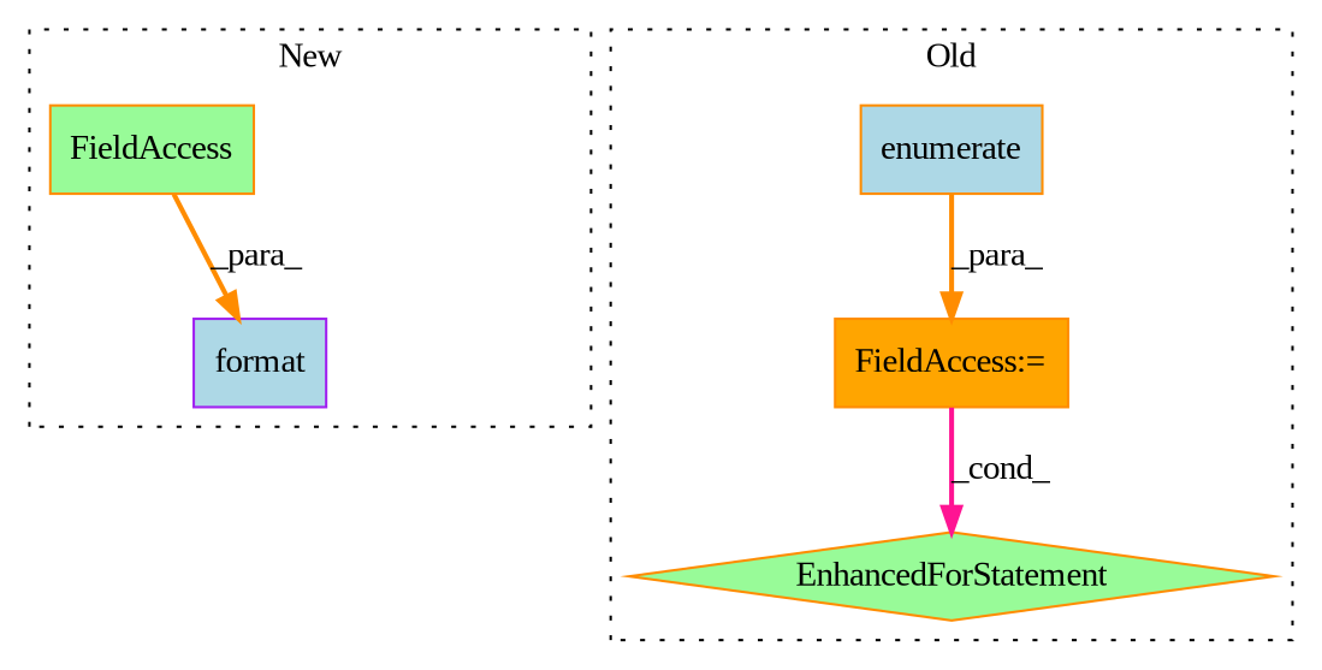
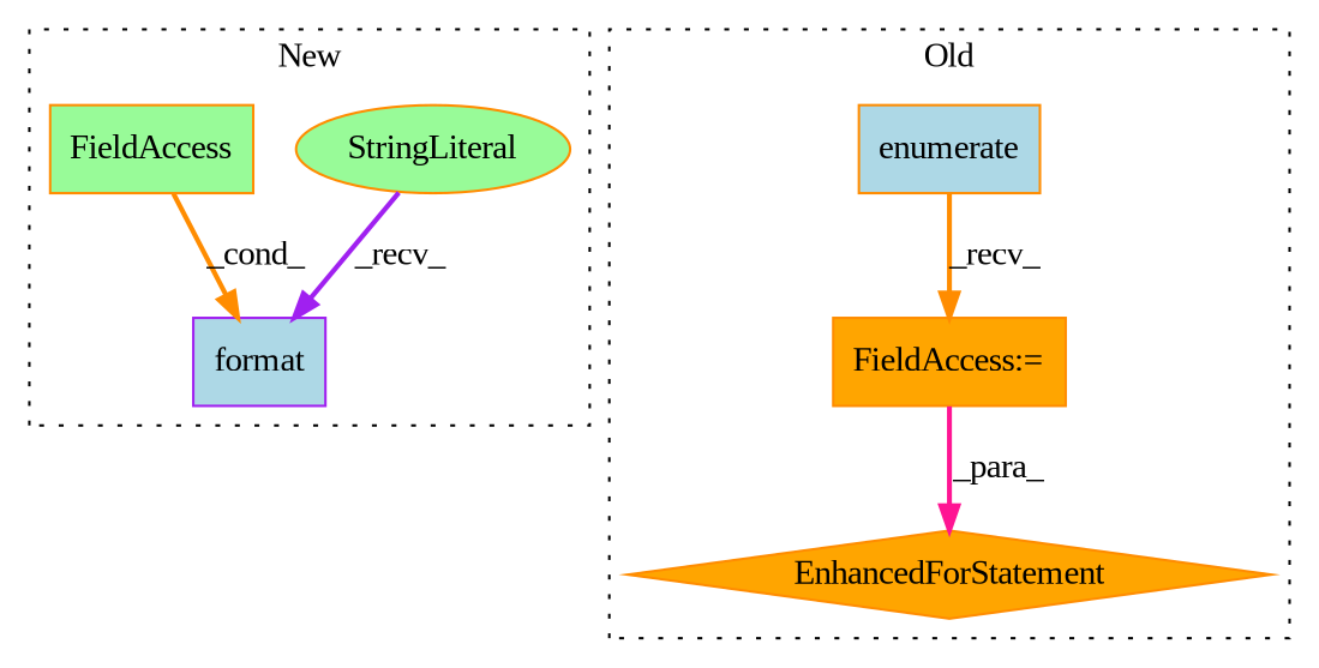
  digraph {
    fontname="Liberation Serif"
    node [a=32 color=darkorange fillcolor=lightblue fontname="Liberation Serif" l="71,2" s="8366,8460" shape=box style=filled]
    edge [color=darkorange fontname="Liberation Serif" style=bold]
    n1 [color=purple l="7,1" label=format s="7808,7825"]
+   n2 [a=45 fillcolor=palegreen l=22 label=StringLiteral s=7785 shape=ellipse]
    n3 [a=22 fillcolor=palegreen l=4 label=FieldAccess s=7815]
    n4 [l="10,1" label=enumerate s="8445,8459"]
-   n5 [a=70 fillcolor=palegreen label=EnhancedForStatement shape=diamond]
+   n5 [a=70 fillcolor=orange label=EnhancedForStatement shape=diamond]
    n6 [a=7 fillcolor=orange label="FieldAccess:="]
    subgraph cluster_1 {
      label=New
      style=dotted
      n1
+     n2
      n3
    }
    subgraph cluster_2 {
      label=Old
      style=dotted
      n4
      n5
      n6
    }
-   n3 -> n1 [label=_para_]
-   n4 -> n6 [label=_para_]
-   n6 -> n5 [color=deeppink label=_cond_]
+   n2 -> n1 [color=purple label=_recv_]
+   n3 -> n1 [label=_cond_]
+   n4 -> n6 [label=_recv_]
+   n6 -> n5 [color=deeppink label=_para_]
  }
